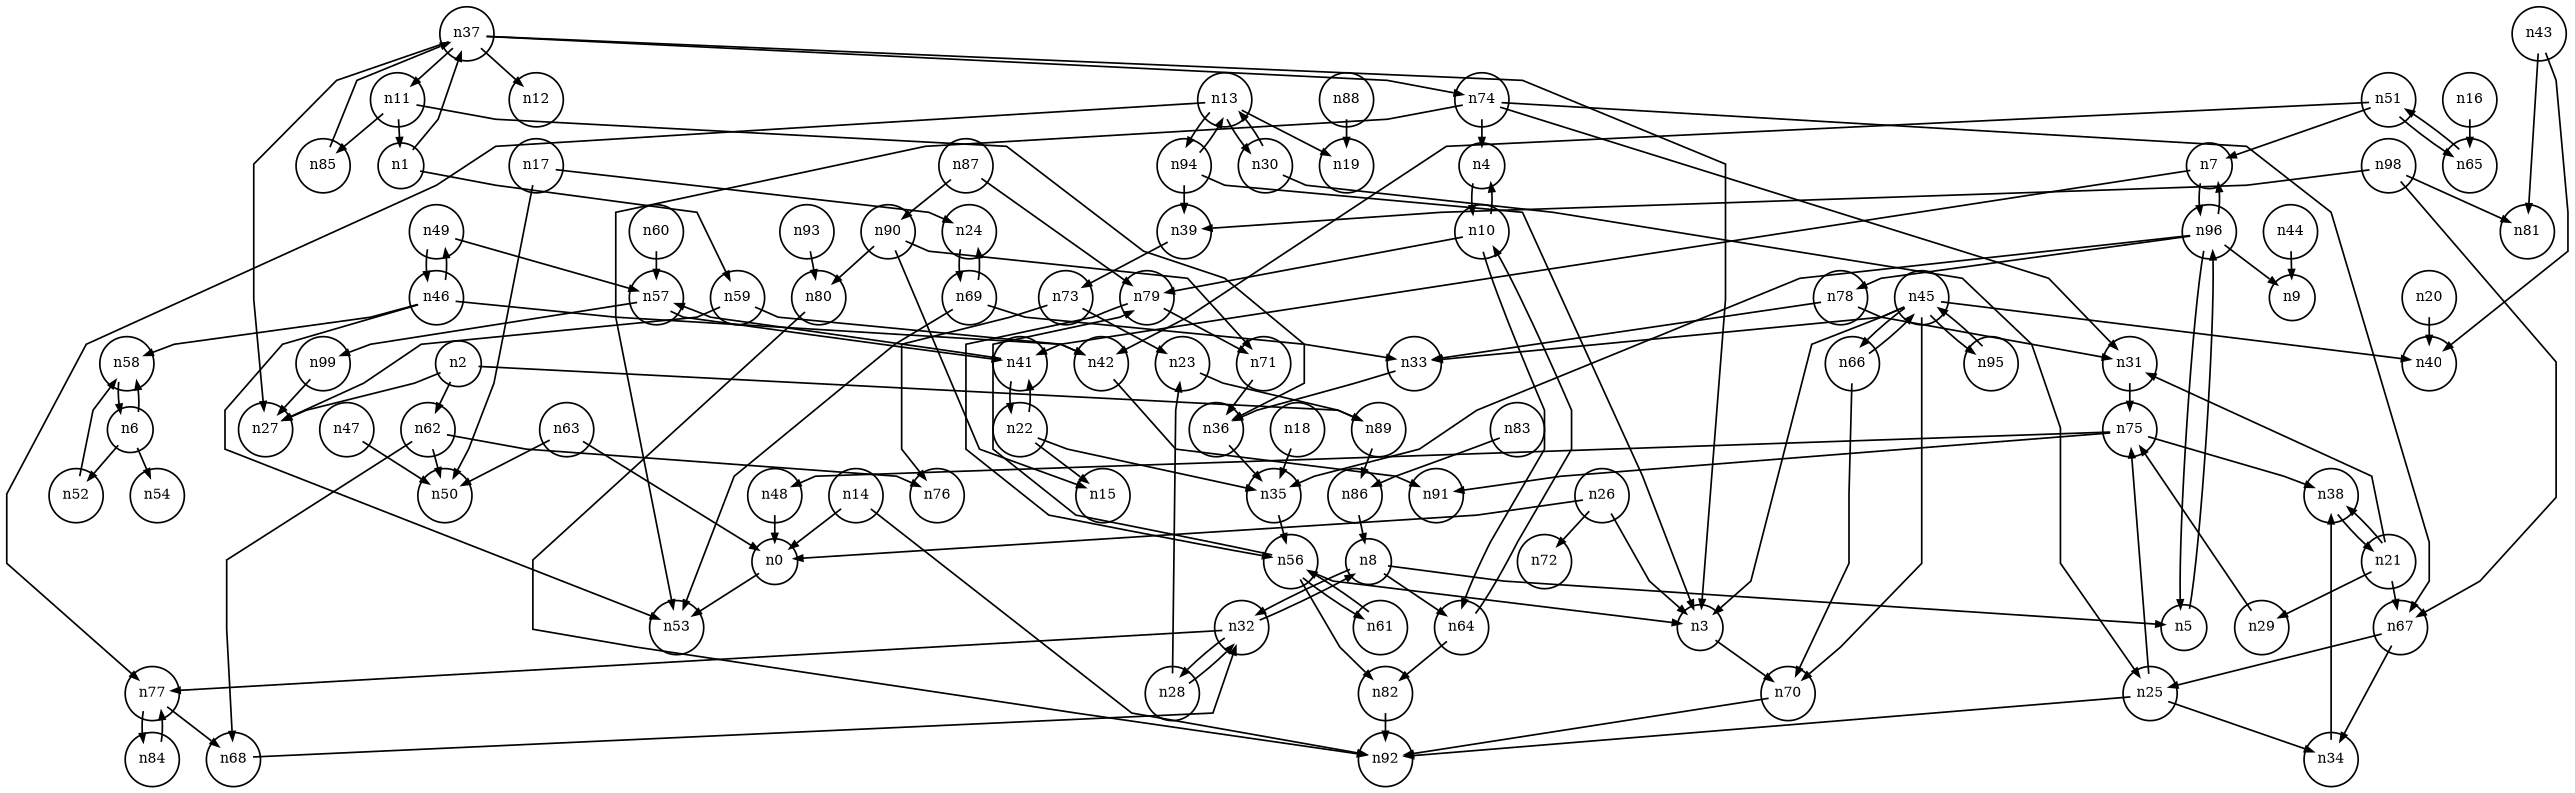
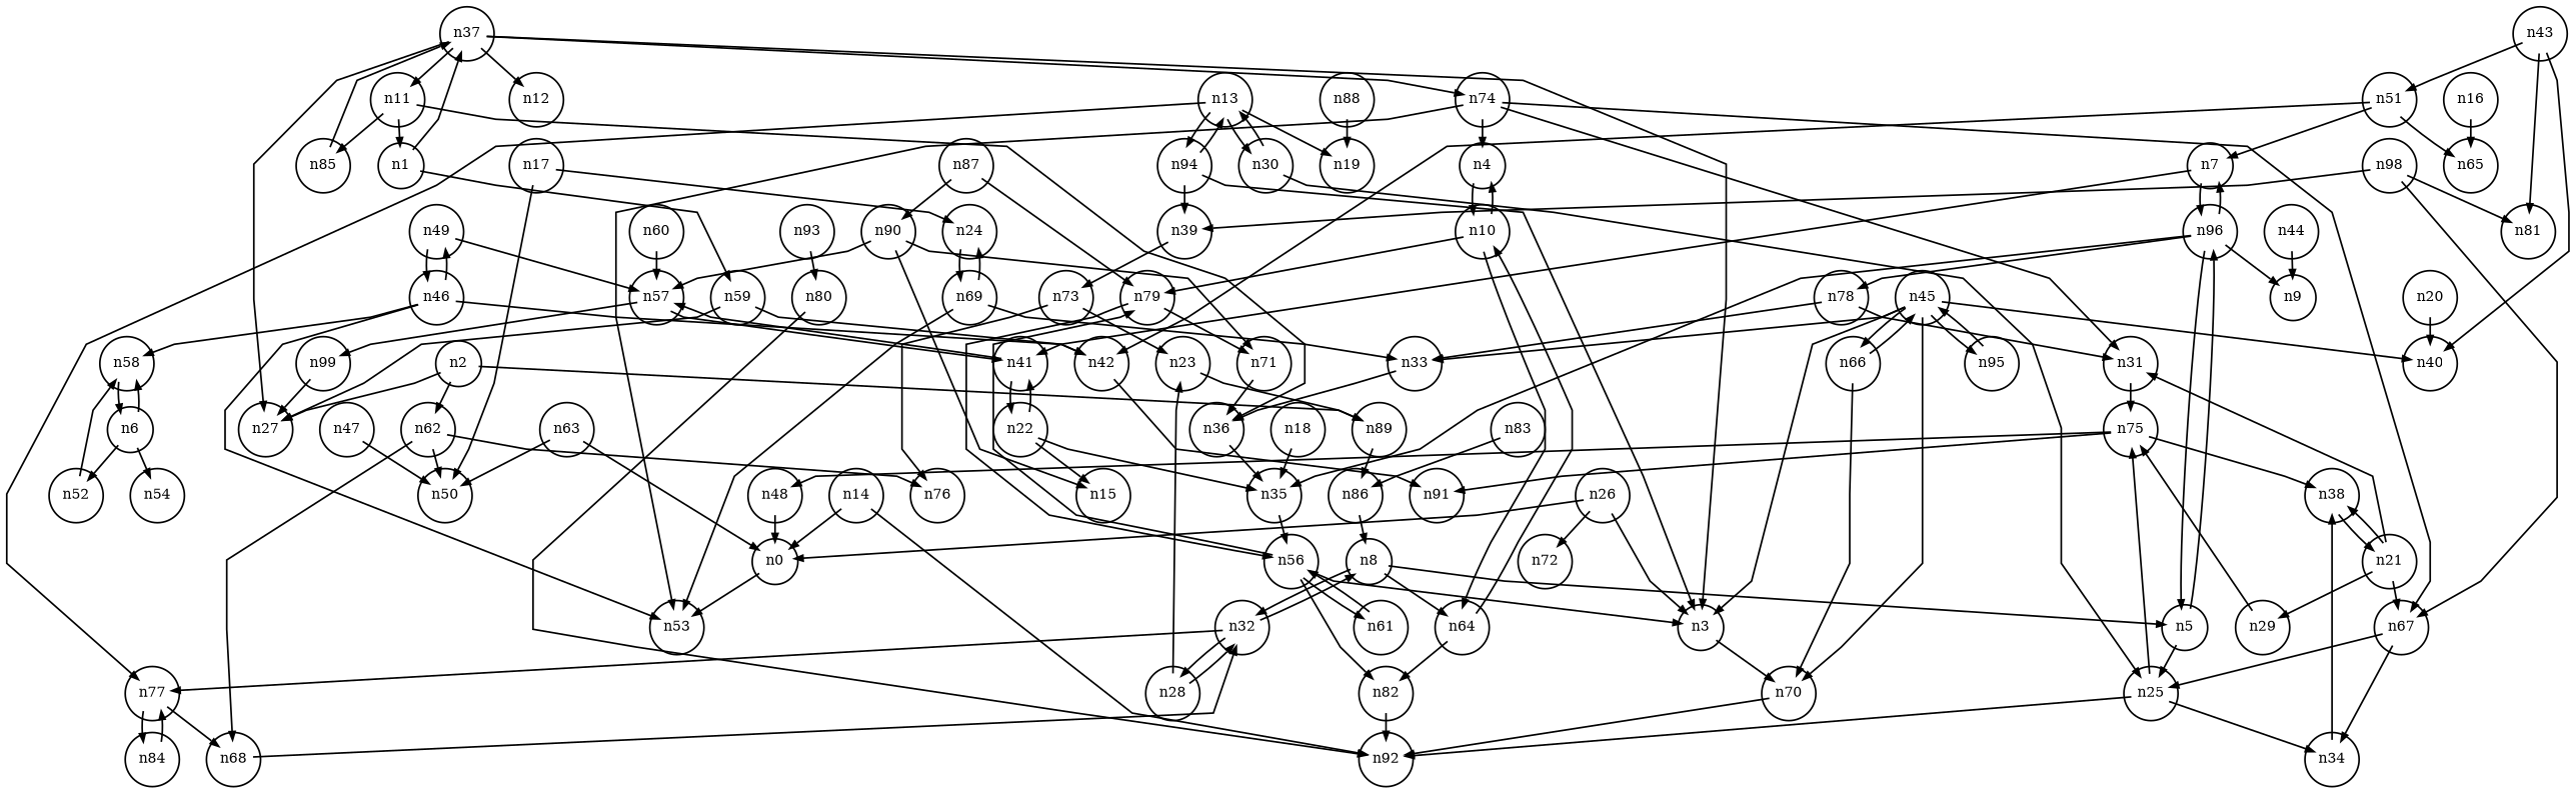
  digraph {
    fontsize=8
    nodesep=0.22
    nodesize=0.32
    ranksep=0.22
    splines=polyline
    node [fixedsize=shape fontsize=8 shape=circle]
    edge [arrowsize=0.5]
    n0 [width=0.32]
    n53 [width=0.32]
    n59 [width=0.32]
    n27 [width=0.32]
    n42 [width=0.32]
    n91 [width=0.32]
    n1 [width=0.32]
    n37 [width=0.32]
    n3 [width=0.32]
    n11 [width=0.32]
    n12 [width=0.32]
    n74 [width=0.32]
    n70 [width=0.32]
    n36 [width=0.32]
    n85 [width=0.32]
    n4 [width=0.32]
    n31 [width=0.32]
    n67 [width=0.32]
    n2 [width=0.32]
    n62 [width=0.32]
    n89 [width=0.32]
    n50 [width=0.32]
    n68 [width=0.32]
    n76 [width=0.32]
    n86 [width=0.32]
    n32 [width=0.32]
    n8 [width=0.32]
    n28 [width=0.32]
    n77 [width=0.32]
    n5 [width=0.32]
    n64 [width=0.32]
    n92 [width=0.32]
    n25 [width=0.32]
    n75 [width=0.32]
    n34 [width=0.32]
    n58 [width=0.32]
    n6 [width=0.32]
    n38 [width=0.32]
    n48 [width=0.32]
    n52 [width=0.32]
    n54 [width=0.32]
    n21 [width=0.32]
    n96 [width=0.32]
    n35 [width=0.32]
    n7 [width=0.32]
    n9 [width=0.32]
    n78 [width=0.32]
    n56 [width=0.32]
    n41 [width=0.32]
    n33 [width=0.32]
    n82 [width=0.32]
    n10 [width=0.32]
    n23 [width=0.32]
    n84 [width=0.32]
    n79 [width=0.32]
    n71 [width=0.32]
    n61 [width=0.32]
    n13 [width=0.32]
    n19 [width=0.32]
    n30 [width=0.32]
    n94 [width=0.32]
    n39 [width=0.32]
    n73 [width=0.32]
    n14 [width=0.32]
    n57 [width=0.32]
    n99 [width=0.32]
    n22 [width=0.32]
    n15 [width=0.32]
    n65 [width=0.32]
    n51 [width=0.32]
    n16 [width=0.32]
    n24 [width=0.32]
    n69 [width=0.32]
    n17 [width=0.32]
    n18 [width=0.32]
    n20 [width=0.32]
    n40 [width=0.32]
    n29 [width=0.32]
    n26 [width=0.32]
    n72 [width=0.32]
    n43 [width=0.32]
    n81 [width=0.32]
    n44 [width=0.32]
    n45 [width=0.32]
    n66 [width=0.32]
    n95 [width=0.32]
    n46 [width=0.32]
    n49 [width=0.32]
    n47 [width=0.32]
    n60 [width=0.32]
    n63 [width=0.32]
    n80 [width=0.32]
    n83 [width=0.32]
    n87 [width=0.32]
    n90 [width=0.32]
    n88 [width=0.32]
    n93 [width=0.32]
    n98 [width=0.32]
    n0 -> n53
    n59 -> n27
    n59 -> n42
    n42 -> n91
    n1 -> n59
    n1 -> n37
    n37 -> n27
    n37 -> n3
    n37 -> n11
    n37 -> n12
    n37 -> n74
    n3 -> n70
    n11 -> n1
    n11 -> n36
    n11 -> n85
    n74 -> n53
    n74 -> n4
    n74 -> n31
    n74 -> n67
    n70 -> n92
    n36 -> n35
    n85 -> n37
    n4 -> n10
    n31 -> n75
    n67 -> n25
    n67 -> n34
    n2 -> n27
    n2 -> n62
    n2 -> n89
    n62 -> n50
    n62 -> n68
    n62 -> n76
    n89 -> n86
    n68 -> n32
    n86 -> n8
    n32 -> n8
    n32 -> n28
    n32 -> n77
    n8 -> n32
    n8 -> n5
    n8 -> n64
    n28 -> n32
    n28 -> n23
    n77 -> n68
    n77 -> n84
+   n5 -> n25
    n5 -> n96
    n64 -> n82
    n64 -> n10
    n25 -> n92
    n25 -> n75
    n25 -> n34
    n75 -> n91
    n75 -> n38
    n75 -> n48
    n34 -> n38
    n58 -> n6
    n6 -> n58
    n6 -> n52
    n6 -> n54
    n38 -> n21
    n48 -> n0
    n52 -> n58
    n21 -> n31
    n21 -> n67
    n21 -> n38
    n21 -> n29
    n96 -> n5
    n96 -> n35
    n96 -> n7
    n96 -> n9
    n96 -> n78
    n35 -> n56
    n7 -> n96
    n7 -> n41
    n78 -> n31
    n78 -> n33
    n56 -> n3
    n56 -> n82
    n56 -> n79
    n56 -> n61
    n41 -> n57
    n41 -> n22
    n33 -> n36
    n82 -> n92
    n10 -> n4
    n10 -> n64
    n10 -> n79
    n23 -> n89
    n84 -> n77
    n79 -> n56
    n79 -> n71
    n71 -> n36
    n61 -> n56
    n13 -> n77
    n13 -> n19
    n13 -> n30
    n13 -> n94
    n30 -> n25
    n30 -> n13
    n94 -> n3
    n94 -> n13
    n94 -> n39
    n39 -> n73
    n73 -> n76
    n73 -> n23
    n14 -> n0
    n14 -> n92
    n57 -> n41
    n57 -> n99
    n99 -> n27
    n22 -> n35
    n22 -> n41
    n22 -> n15
-   n65 -> n51
+   n43 -> n51
    n51 -> n42
    n51 -> n7
    n51 -> n65
    n16 -> n65
    n24 -> n69
    n69 -> n53
    n69 -> n33
    n69 -> n24
    n17 -> n50
    n17 -> n24
    n18 -> n35
    n20 -> n40
    n29 -> n75
    n26 -> n0
    n26 -> n3
    n26 -> n72
    n43 -> n40
    n43 -> n81
    n44 -> n9
    n45 -> n3
    n45 -> n70
    n45 -> n33
    n45 -> n40
    n45 -> n66
    n45 -> n95
    n66 -> n70
    n66 -> n45
    n95 -> n45
    n46 -> n53
    n46 -> n42
    n46 -> n58
    n46 -> n49
    n49 -> n57
    n49 -> n46
    n47 -> n50
    n60 -> n57
    n63 -> n0
    n63 -> n50
    n80 -> n92
    n83 -> n86
    n87 -> n79
    n87 -> n90
    n90 -> n71
    n90 -> n15
-   n90 -> n80
+   n90 -> n57
    n88 -> n19
    n93 -> n80
    n98 -> n67
    n98 -> n39
    n98 -> n81
  }
